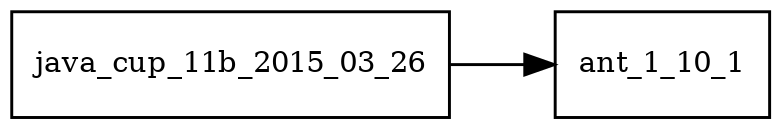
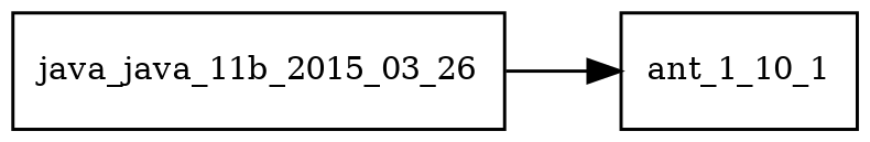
  digraph {
    rankdir=LR
    node [fontsize=10.0 shape=box]
-   java_cup_11b_2015_03_26
+   java_cup_11b_2015_03_26 [label=java_java_11b_2015_03_26]
    ant_1_10_1
    java_cup_11b_2015_03_26 -> ant_1_10_1
  }
